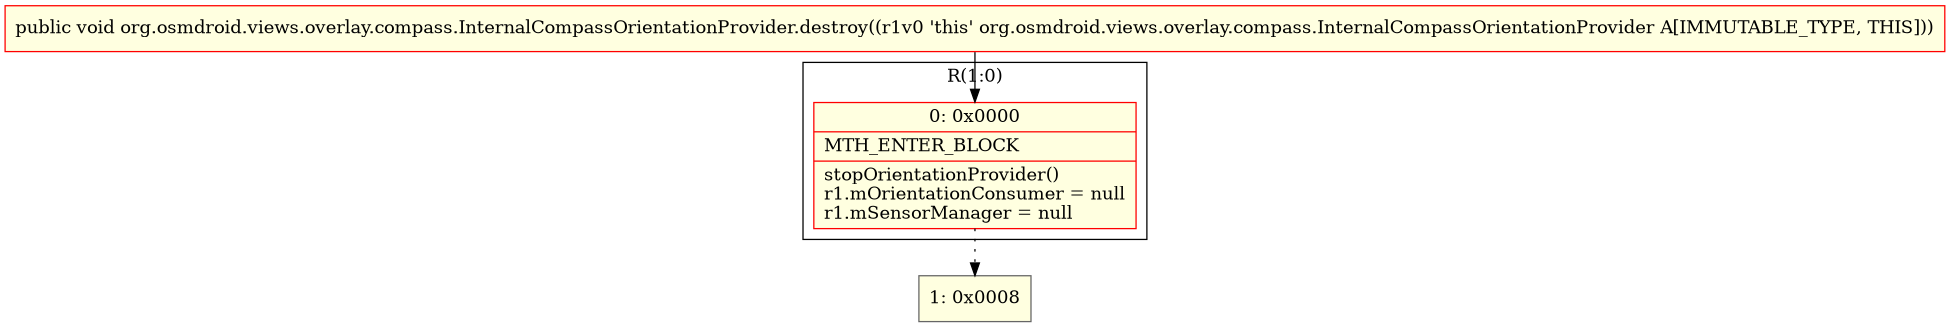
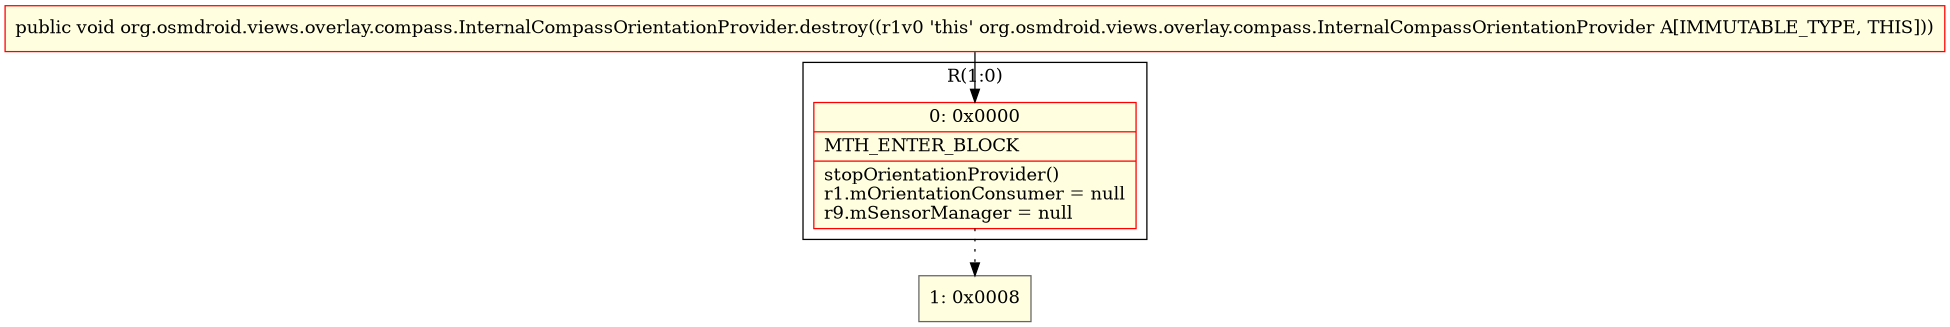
  digraph {
    node [color=red shape=record style=filled fillcolor=lightyellow]
-   n1 [label="{0\:\ 0x0000|MTH_ENTER_BLOCK\l|stopOrientationProvider()\lr1.mOrientationConsumer = null\lr1.mSensorManager = null\l}"]
+   n1 [label="{0\:\ 0x0000|MTH_ENTER_BLOCK\l|stopOrientationProvider()\lr1.mOrientationConsumer = null\lr9.mSensorManager = null\l}"]
    n2 [color=gray40 label="{1\:\ 0x0008}"]
    n3 [label="{public void org.osmdroid.views.overlay.compass.InternalCompassOrientationProvider.destroy((r1v0 'this' org.osmdroid.views.overlay.compass.InternalCompassOrientationProvider A[IMMUTABLE_TYPE, THIS])) }"]
    subgraph cluster_1 {
      label="R(1:0)"
      n1
    }
    n1 -> n2 [style=dotted]
    n3 -> n1 [style=solid]
  }
